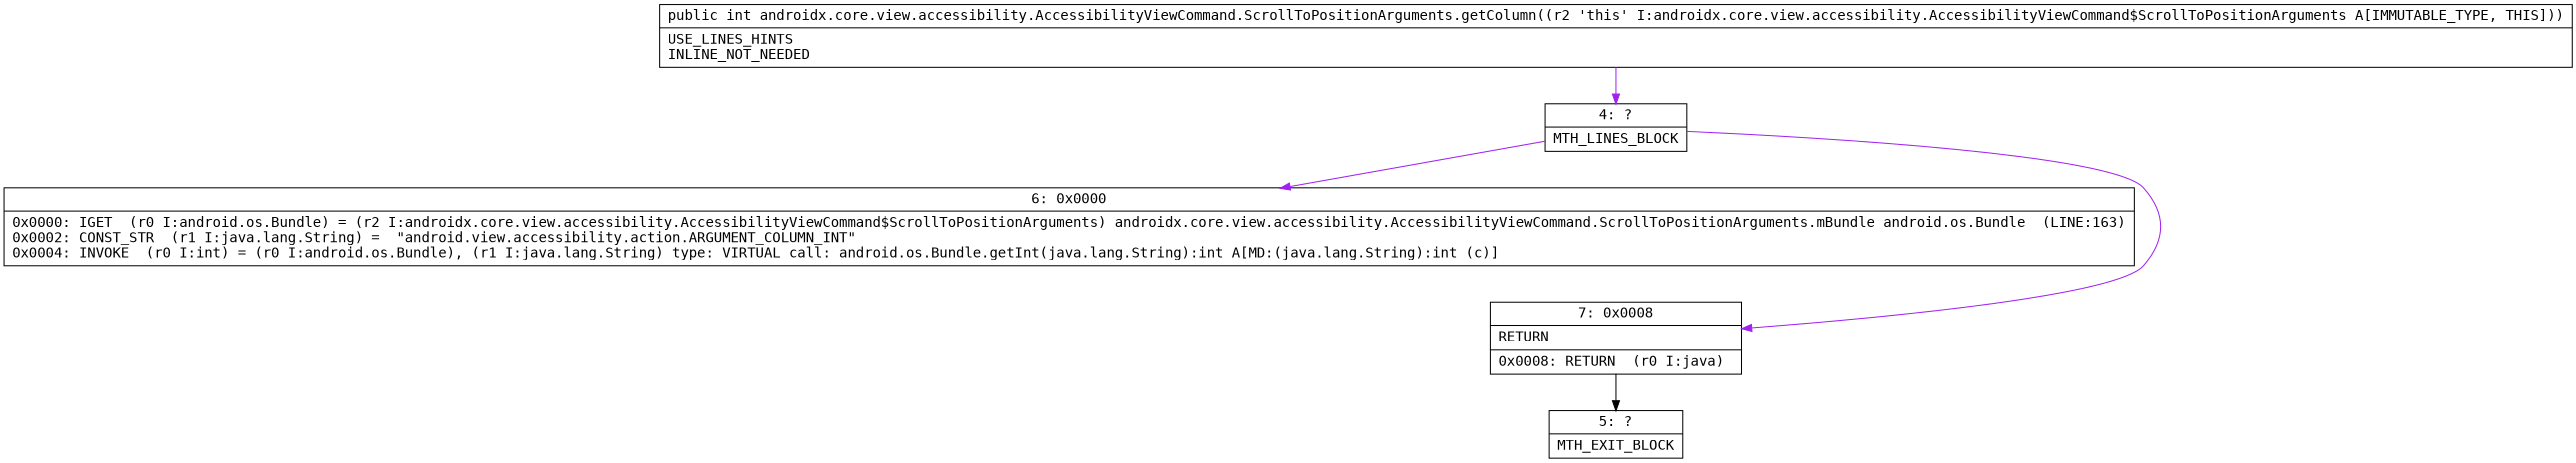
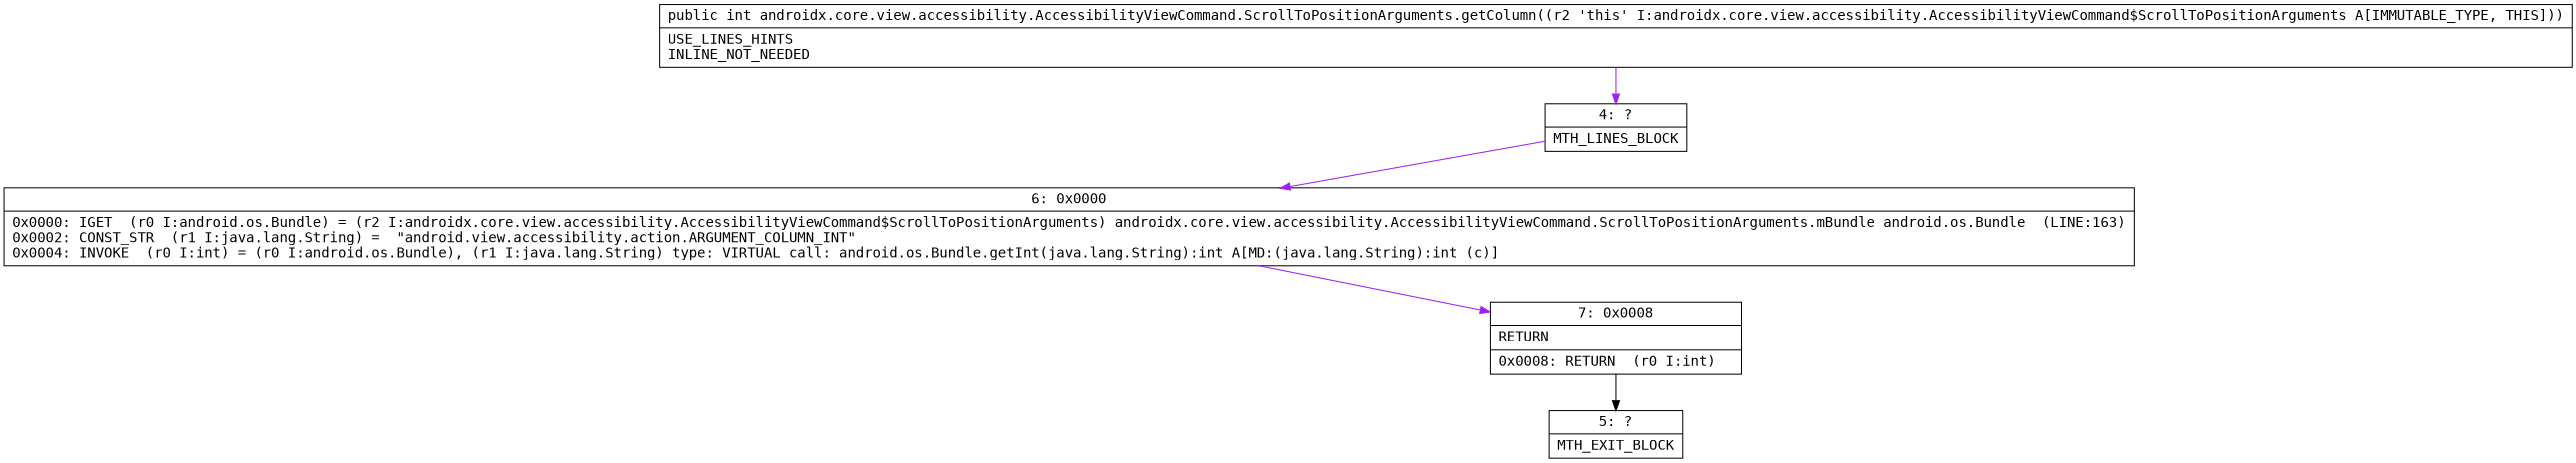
  digraph {
    fontname="DejaVu Sans Mono"
    node [fontname="DejaVu Sans Mono" shape=record]
    edge [color=purple fontname="DejaVu Sans Mono"]
    n1 [label="{4\:\ ?|MTH_LINES_BLOCK\l}"]
    n2 [label="{6\:\ 0x0000|0x0000: IGET  (r0 I:android.os.Bundle) = (r2 I:androidx.core.view.accessibility.AccessibilityViewCommand$ScrollToPositionArguments) androidx.core.view.accessibility.AccessibilityViewCommand.ScrollToPositionArguments.mBundle android.os.Bundle  (LINE:163)\l0x0002: CONST_STR  (r1 I:java.lang.String) =  \"android.view.accessibility.action.ARGUMENT_COLUMN_INT\" \l0x0004: INVOKE  (r0 I:int) = (r0 I:android.os.Bundle), (r1 I:java.lang.String) type: VIRTUAL call: android.os.Bundle.getInt(java.lang.String):int A[MD:(java.lang.String):int (c)]\l}"]
-   n3 [label="{7\:\ 0x0008|RETURN\l|0x0008: RETURN  (r0 I:java) \l}"]
+   n3 [label="{7\:\ 0x0008|RETURN\l|0x0008: RETURN  (r0 I:int) \l}"]
    n4 [label="{5\:\ ?|MTH_EXIT_BLOCK\l}"]
    n5 [label="{public int androidx.core.view.accessibility.AccessibilityViewCommand.ScrollToPositionArguments.getColumn((r2 'this' I:androidx.core.view.accessibility.AccessibilityViewCommand$ScrollToPositionArguments A[IMMUTABLE_TYPE, THIS]))  | USE_LINES_HINTS\lINLINE_NOT_NEEDED\l}"]
    n1 -> n2
-   n1 -> n3
+   n2 -> n3
    n3 -> n4 [color=black]
    n5 -> n1
  }
